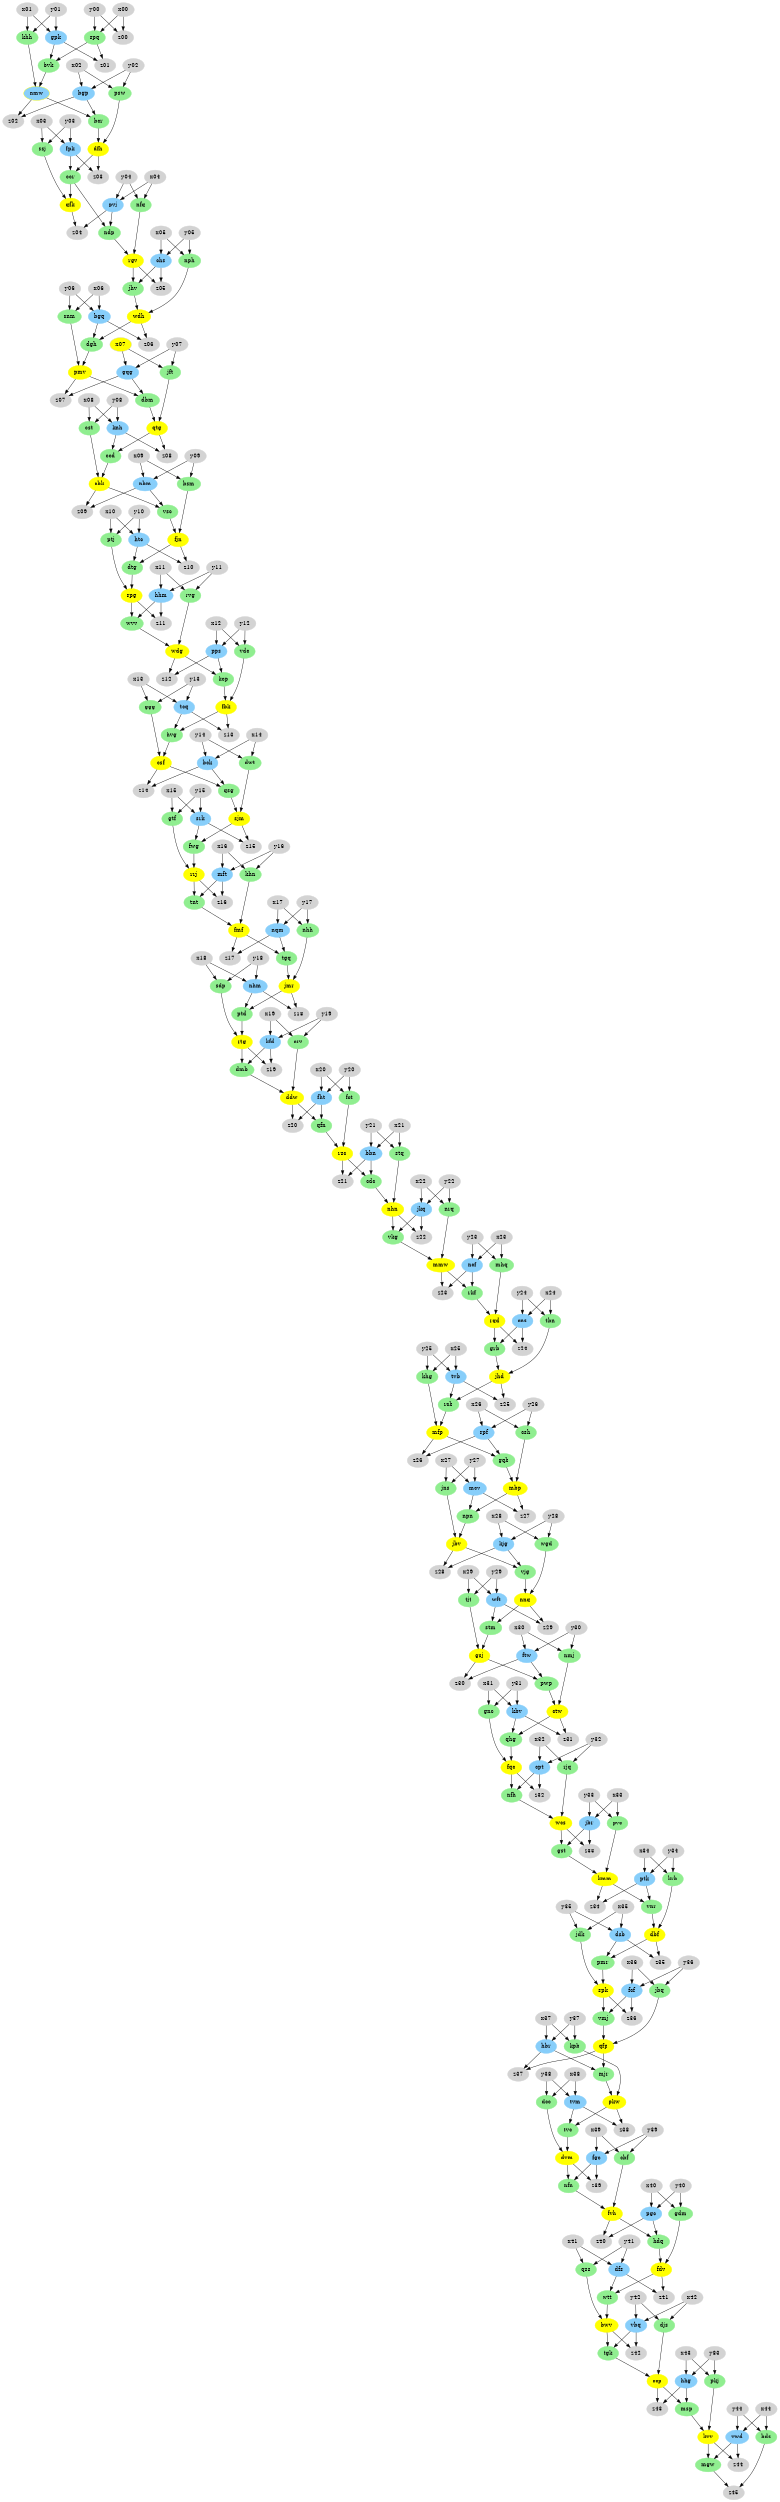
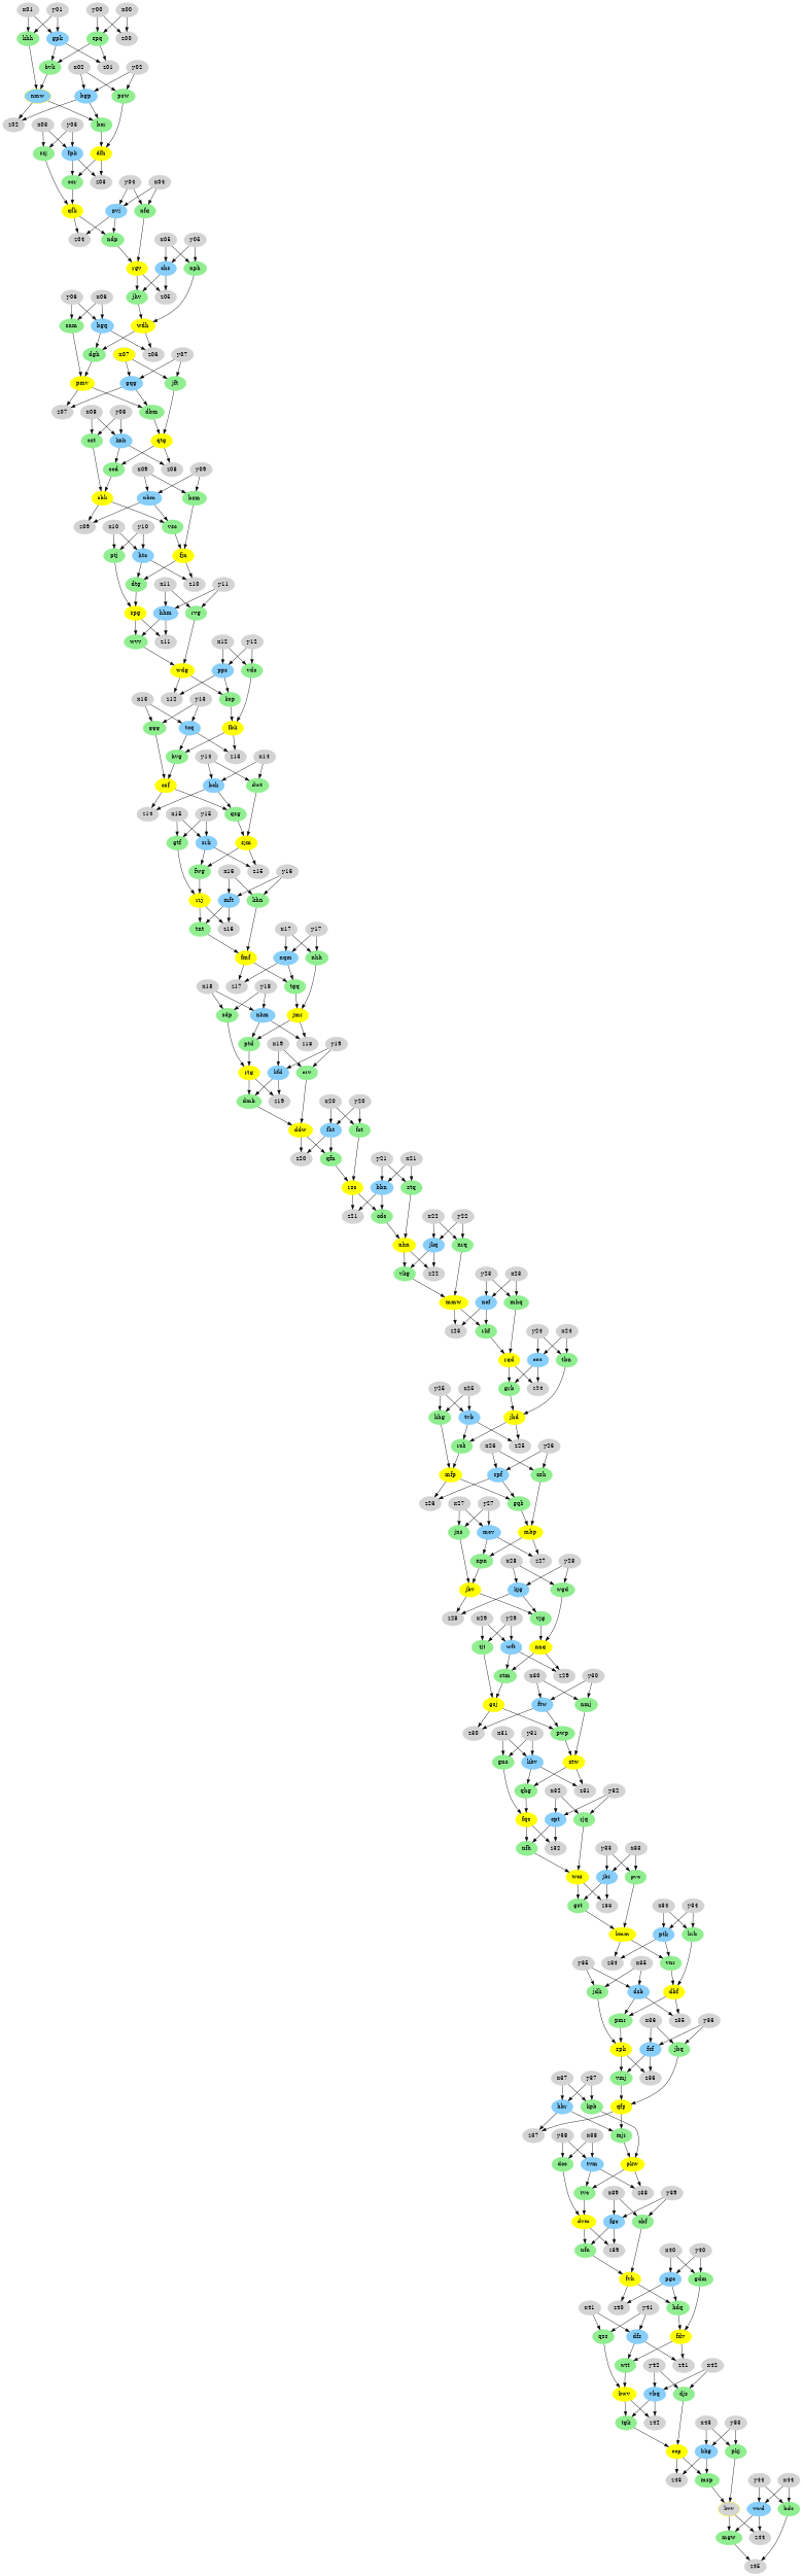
  digraph {
    node [color=lightgrey style=filled]
    x36
    x21
    x00
    x10
    x42
    x07 [fillcolor=yellow]
    x27
    x40
    x31
    x38
    x04
    x30
    x12
    x26
    x33
    x15
    x16
    x18
    x23
    x43
    x14
    x41
    x32
    x01
    x25
    x28
    x37
    x22
    x24
    x39
    x11
    x44
    x29
    x08
    x34
    x35
    x05
    x03
    x02
    x09
    x20
    x17
    x19
    x06
    x13
    y01
    y22
    y15
    y00
    y27
    y30
    y34
    y05
    y28
    y37
    y08
    y23
    y07
    n59 [label=y83]
    y44
    y06
    y11
    y39
    y38
    y03
    y13
    y14
    y04
    y12
    y17
    y02
    y35
    y42
    y21
    y09
    y20
    y36
    y19
    y10
    y29
    y26
    y31
    y33
    y16
    y18
    y32
    y24
    y40
    y41
    y25
    tvc [color=lightgreen]
    ggg [color=lightgreen]
    rvg [color=lightgreen]
    mgw [color=lightgreen]
    qss [color=lightgreen]
    hvg [color=lightgreen]
    bsm [color=lightgreen]
    ptj [color=lightgreen]
    psw [color=lightgreen]
    vsc [color=lightgreen]
    ssj [color=lightgreen]
    tnt [color=lightgreen]
    wvv [color=lightgreen]
    gst [color=lightgreen]
    bcr [color=lightgreen]
    jft [color=lightgreen]
    vmj [color=lightgreen]
    qfn [color=lightgreen]
    tjt [color=lightgreen]
    vjg [color=lightgreen]
    nfq [color=lightgreen]
    bvk [color=lightgreen]
    nph [color=lightgreen]
    csh [color=lightgreen]
    npn [color=lightgreen]
    ndp [color=lightgreen]
    spq [color=lightgreen]
    fwg [color=lightgreen]
    ccr [color=lightgreen]
    dgh [color=lightgreen]
    nhh [color=lightgreen]
    bds [color=lightgreen]
    jbq [color=lightgreen]
    wtt [color=lightgreen]
    gtf [color=lightgreen]
    wgd [color=lightgreen]
    cbf [color=lightgreen]
    tbn [color=lightgreen]
    djs [color=lightgreen]
    msp [color=lightgreen]
    pwp [color=lightgreen]
    rcb [color=lightgreen]
    jdk [color=lightgreen]
    gqb [color=lightgreen]
    ccd [color=lightgreen]
    dbm [color=lightgreen]
    nmj [color=lightgreen]
    nrq [color=lightgreen]
    jhv [color=lightgreen]
    stq [color=lightgreen]
    khn [color=lightgreen]
    ptd [color=lightgreen]
    nfh [color=lightgreen]
    rkf [color=lightgreen]
    mjr [color=lightgreen]
    khg [color=lightgreen]
    vdc [color=lightgreen]
    dwt [color=lightgreen]
    kcp [color=lightgreen]
    tgq [color=lightgreen]
    sdp [color=lightgreen]
    qhg [color=lightgreen]
    qsg [color=lightgreen]
    nfn [color=lightgreen]
    mhq [color=lightgreen]
    cnm [color=lightgreen]
    grb [color=lightgreen]
    dtg [color=lightgreen]
    rjq [color=lightgreen]
    pvc [color=lightgreen]
    vkg [color=lightgreen]
    pkj [color=lightgreen]
    stm [color=lightgreen]
    cst [color=lightgreen]
    krb [color=lightgreen]
    jns [color=lightgreen]
    khh [color=lightgreen]
    vnr [color=lightgreen]
    kpb [color=lightgreen]
    dcc [color=lightgreen]
    gdm [color=lightgreen]
    cdc [color=lightgreen]
    pmr [color=lightgreen]
    crv [color=lightgreen]
    tgk [color=lightgreen]
    gnc [color=lightgreen]
    dmb [color=lightgreen]
    fct [color=lightgreen]
    hdq [color=lightgreen]
    rtg [color=yellow]
    wdh [color=yellow]
    kmm [color=yellow]
-   kvv [color=yellow]
+   kvv [color=yellow fillcolor=lightgrey]
    rsc [color=yellow]
    qtg [color=yellow]
    gsj [color=yellow]
    fvh [color=yellow]
    mbp [color=yellow]
    fjn [color=yellow]
    dfh [color=yellow]
    mfp [color=yellow]
    pkw [color=yellow]
    ddw [color=yellow]
    sjm [color=yellow]
    fdv [color=yellow]
    jhd [color=yellow]
    nnq [color=yellow]
    mmw [color=yellow]
    wcs [color=yellow]
    spk [color=yellow]
    bwv [color=yellow]
    jbv [color=yellow]
    ctw [color=yellow]
    dbf [color=yellow]
    cbk [color=yellow]
    rgv [color=yellow]
    jmr [color=yellow]
    nmw [color=yellow fillcolor=lightskyblue]
    rqd [color=yellow]
    nhn [color=yellow]
    ccp [color=yellow]
    csf [color=yellow]
    fqc [color=yellow]
    rrj [color=yellow]
    qfp [color=yellow]
    qfk [color=yellow]
    fmf [color=yellow]
    spg [color=yellow]
    wdg [color=yellow]
    fbk [color=yellow]
    pmv [color=yellow]
    dvm [color=yellow]
    spf [color=lightskyblue]
    hhg [color=lightskyblue]
    kjg [color=lightskyblue]
    nqm [color=lightskyblue]
    wft [color=lightskyblue]
    hhm [color=lightskyblue]
    vwd [color=lightskyblue]
    mft [color=lightskyblue]
    fht [color=lightskyblue]
    nbm [color=lightskyblue]
    nhm [color=lightskyblue]
    cpt [color=lightskyblue]
    pgc [color=lightskyblue]
    kfd [color=lightskyblue]
    bck [color=lightskyblue]
    tcq [color=lightskyblue]
    dsb [color=lightskyblue]
    ptk [color=lightskyblue]
    bbn [color=lightskyblue]
    gpk [color=lightskyblue]
    ftw [color=lightskyblue]
    kbv [color=lightskyblue]
    mcv [color=lightskyblue]
    pvj [color=lightskyblue]
    hbr [color=lightskyblue]
    cns [color=lightskyblue]
    fcf [color=lightskyblue]
    dfs [color=lightskyblue]
    vbq [color=lightskyblue]
    pps [color=lightskyblue]
    srk [color=lightskyblue]
    chs [color=lightskyblue]
    jbr [color=lightskyblue]
    knh [color=lightskyblue]
    jkq [color=lightskyblue]
    gqg [color=lightskyblue]
    htc [color=lightskyblue]
    bgq [color=lightskyblue]
    bgp [color=lightskyblue]
    ncf [color=lightskyblue]
    tvb [color=lightskyblue]
    tvm [color=lightskyblue]
    fgc [color=lightskyblue]
    fpk [color=lightskyblue]
    z35
    z20
    z13
    z16
    z04
    z06
    z41
    z09
    z21
    z23
    z19
    z32
    z07
    z29
    z17
    z10
    z27
    z08
    z02
    z39
    z36
    z37
    z05
    z42
    z30
    z43
    z14
    z33
    z26
    z44
    z01
    z11
    z28
    z24
    z31
    z40
    z45
    z12
    z15
    z34
    z03
    z38
    z22
    z25
    z00
    z18
    subgraph sub_1 {
      x36
      x21
      x00
      x10
      x42
      x07
      x27
      x40
      x31
      x38
      x04
      x30
      x12
      x26
      x33
      x15
      x16
      x18
      x23
      x43
      x14
      x41
      x32
      x01
      x25
      x28
      x37
      x22
      x24
      x39
      x11
      x44
      x29
      x08
      x34
      x35
      x05
      x03
      x02
      x09
      x20
      x17
      x19
      x06
      x13
    }
    subgraph sub_2 {
      y01
      y22
      y15
      y00
      y27
      y30
      y34
      y05
      y28
      y37
      y08
      y23
      y07
      n59
      y44
      y06
      y11
      y39
      y38
      y03
      y13
      y14
      y04
      y12
      y17
      y02
      y35
      y42
      y21
      y09
      y20
      y36
      y19
      y10
      y29
      y26
      y31
      y33
      y16
      y18
      y32
      y24
      y40
      y41
      y25
    }
    subgraph sub_3 {
      tvc
      ggg
      rvg
      mgw
      qss
      hvg
      bsm
      ptj
      psw
      vsc
      ssj
      tnt
      wvv
      gst
      bcr
      jft
      vmj
      qfn
      tjt
      vjg
      nfq
      bvk
      nph
      csh
      npn
      ndp
      spq
      fwg
      ccr
      dgh
      nhh
      bds
      jbq
      wtt
      gtf
      wgd
      cbf
      tbn
      djs
      msp
      pwp
      rcb
      jdk
      gqb
      ccd
      dbm
      nmj
      nrq
      jhv
      stq
      khn
      ptd
      nfh
      rkf
      mjr
      khg
      vdc
      dwt
      kcp
      tgq
      sdp
      qhg
      qsg
      nfn
      mhq
      cnm
      grb
      dtg
      rjq
      pvc
      vkg
      pkj
      stm
      cst
      krb
      jns
      khh
      vnr
      kpb
      dcc
      gdm
      cdc
      pmr
      crv
      tgk
      gnc
      dmb
      fct
      hdq
    }
    subgraph sub_4 {
      rtg
      wdh
      kmm
      kvv
      rsc
      qtg
      gsj
      fvh
      mbp
      fjn
      dfh
      mfp
      pkw
      ddw
      sjm
      fdv
      jhd
      nnq
      mmw
      wcs
      spk
      bwv
      jbv
      ctw
      dbf
      cbk
      rgv
      jmr
      nmw
      rqd
      nhn
      ccp
      csf
      fqc
      rrj
      qfp
      qfk
      fmf
      spg
      wdg
      fbk
      pmv
      dvm
    }
    subgraph sub_5 {
      spf
      hhg
      kjg
      nqm
      wft
      hhm
      vwd
      mft
      fht
      nbm
      nhm
      cpt
      pgc
      kfd
      bck
      tcq
      dsb
      ptk
      bbn
      gpk
      ftw
      kbv
      mcv
      pvj
      hbr
      cns
      fcf
      dfs
      vbq
      pps
      srk
      chs
      jbr
      knh
      jkq
      gqg
      htc
      bgq
      bgp
      ncf
      tvb
      tvm
      fgc
      fpk
    }
    subgraph sub_6 {
      z35
      z20
      z13
      z16
      z04
      z06
      z41
      z09
      z21
      z23
      z19
      z32
      z07
      z29
      z17
      z10
      z27
      z08
      z02
      z39
      z36
      z37
      z05
      z42
      z30
      z43
      z14
      z33
      z26
      z44
      z01
      z11
      z28
      z24
      z31
      z40
      z45
      z12
      z15
      z34
      z03
      z38
      z22
      z25
      z00
      z18
    }
    x36 -> jbq
    x36 -> fcf
    x21 -> stq
    x21 -> bbn
    x00 -> spq
    x00 -> z00
    x10 -> ptj
    x10 -> htc
    x42 -> djs
    x42 -> vbq
    x07 -> jft
    x07 -> gqg
    x27 -> jns
    x27 -> mcv
    x40 -> gdm
    x40 -> pgc
    x31 -> gnc
    x31 -> kbv
    x38 -> dcc
    x38 -> tvm
    x04 -> nfq
    x04 -> pvj
    x30 -> nmj
    x30 -> ftw
    x12 -> vdc
    x12 -> pps
    x26 -> csh
    x26 -> spf
    x33 -> pvc
    x33 -> jbr
    x15 -> gtf
    x15 -> srk
    x16 -> khn
    x16 -> mft
    x18 -> sdp
    x18 -> nhm
    x23 -> mhq
    x23 -> ncf
    x43 -> pkj
    x43 -> hhg
    x14 -> dwt
    x14 -> bck
    x41 -> qss
    x41 -> dfs
    x32 -> rjq
    x32 -> cpt
    x01 -> khh
    x01 -> gpk
    x25 -> khg
    x25 -> tvb
    x28 -> wgd
    x28 -> kjg
    x37 -> kpb
    x37 -> hbr
    x22 -> nrq
    x22 -> jkq
    x24 -> tbn
    x24 -> cns
    x39 -> cbf
    x39 -> fgc
    x11 -> rvg
    x11 -> hhm
    x44 -> bds
    x44 -> vwd
    x29 -> tjt
    x29 -> wft
    x08 -> cst
    x08 -> knh
    x34 -> krb
    x34 -> ptk
    x35 -> jdk
    x35 -> dsb
    x05 -> nph
    x05 -> chs
    x03 -> ssj
    x03 -> fpk
    x02 -> psw
    x02 -> bgp
    x09 -> bsm
    x09 -> nbm
    x20 -> fct
    x20 -> fht
    x17 -> nhh
    x17 -> nqm
    x19 -> crv
    x19 -> kfd
    x06 -> cnm
    x06 -> bgq
    x13 -> ggg
    x13 -> tcq
    y01 -> khh
    y01 -> gpk
    y22 -> nrq
    y22 -> jkq
    y15 -> gtf
    y15 -> srk
    y00 -> spq
    y00 -> z00
    y27 -> jns
    y27 -> mcv
    y30 -> nmj
    y30 -> ftw
    y34 -> krb
    y34 -> ptk
    y05 -> nph
    y05 -> chs
    y28 -> wgd
    y28 -> kjg
    y37 -> kpb
    y37 -> hbr
    y08 -> cst
    y08 -> knh
    y23 -> mhq
    y23 -> ncf
    y07 -> jft
    y07 -> gqg
    n59 -> pkj
    n59 -> hhg
    y44 -> bds
    y44 -> vwd
    y06 -> cnm
    y06 -> bgq
    y11 -> rvg
    y11 -> hhm
    y39 -> cbf
    y39 -> fgc
    y38 -> dcc
    y38 -> tvm
    y03 -> ssj
    y03 -> fpk
    y13 -> ggg
    y13 -> tcq
    y14 -> dwt
    y14 -> bck
    y04 -> nfq
    y04 -> pvj
    y12 -> vdc
    y12 -> pps
    y17 -> nhh
    y17 -> nqm
    y02 -> psw
    y02 -> bgp
    y35 -> jdk
    y35 -> dsb
    y42 -> djs
    y42 -> vbq
    y21 -> stq
    y21 -> bbn
    y09 -> bsm
    y09 -> nbm
    y20 -> fct
    y20 -> fht
    y36 -> jbq
    y36 -> fcf
    y19 -> crv
    y19 -> kfd
    y10 -> ptj
    y10 -> htc
    y29 -> tjt
    y29 -> wft
    y26 -> csh
    y26 -> spf
    y31 -> gnc
    y31 -> kbv
    y33 -> pvc
    y33 -> jbr
    y16 -> khn
    y16 -> mft
    y18 -> sdp
    y18 -> nhm
    y32 -> rjq
    y32 -> cpt
    y24 -> tbn
    y24 -> cns
    y40 -> gdm
    y40 -> pgc
    y41 -> qss
    y41 -> dfs
    y25 -> khg
    y25 -> tvb
    tvc -> dvm
    ggg -> csf
    rvg -> wdg
    mgw -> z45
    qss -> bwv
    hvg -> csf
    bsm -> fjn
    ptj -> spg
    psw -> dfh
    vsc -> fjn
    ssj -> qfk
    tnt -> fmf
    wvv -> wdg
    gst -> kmm
    bcr -> dfh
    jft -> qtg
    vmj -> qfp
    qfn -> rsc
    tjt -> gsj
    vjg -> nnq
    nfq -> rgv
    bvk -> nmw
    nph -> wdh
    csh -> mbp
    npn -> jbv
    ndp -> rgv
    spq -> bvk
    spq -> z01
    fwg -> rrj
    ccr -> qfk
    dgh -> pmv
    nhh -> jmr
    bds -> z45
    jbq -> qfp
    wtt -> bwv
    gtf -> rrj
    wgd -> nnq
    cbf -> fvh
    tbn -> jhd
    djs -> ccp
    msp -> kvv
    pwp -> ctw
    rcb -> mfp
    jdk -> spk
    gqb -> mbp
    ccd -> cbk
    dbm -> qtg
    nmj -> ctw
    nrq -> mmw
    jhv -> wdh
    stq -> nhn
    khn -> fmf
    ptd -> rtg
    nfh -> wcs
    rkf -> rqd
    mjr -> pkw
    khg -> mfp
    vdc -> fbk
    dwt -> sjm
    kcp -> fbk
    tgq -> jmr
    sdp -> rtg
    qhg -> fqc
    qsg -> sjm
    nfn -> fvh
    mhq -> rqd
    cnm -> pmv
    grb -> jhd
    dtg -> spg
    rjq -> wcs
    pvc -> kmm
    vkg -> mmw
    pkj -> kvv
    stm -> gsj
    cst -> cbk
    krb -> dbf
    jns -> jbv
    khh -> nmw
    vnr -> dbf
    kpb -> pkw
    dcc -> dvm
    gdm -> fdv
    cdc -> nhn
    pmr -> spk
    crv -> ddw
    tgk -> ccp
    gnc -> fqc
    dmb -> ddw
    fct -> rsc
    hdq -> fdv
    rtg -> dmb
    rtg -> z19
    wdh -> dgh
    wdh -> z06
    kmm -> vnr
    kmm -> z34
    kvv -> mgw
    kvv -> z44
    rsc -> cdc
    rsc -> z21
    qtg -> ccd
    qtg -> z08
    gsj -> pwp
    gsj -> z30
    fvh -> hdq
    fvh -> z40
    mbp -> npn
    mbp -> z27
    fjn -> dtg
    fjn -> z10
    dfh -> ccr
    dfh -> z03
    mfp -> gqb
    mfp -> z26
    pkw -> tvc
    pkw -> z38
    ddw -> qfn
    ddw -> z20
    sjm -> fwg
    sjm -> z15
    fdv -> wtt
    fdv -> z41
    jhd -> rcb
    jhd -> z25
    nnq -> stm
    nnq -> z29
    mmw -> rkf
    mmw -> z23
    wcs -> gst
    wcs -> z33
    spk -> vmj
    spk -> z36
    bwv -> tgk
    bwv -> z42
    jbv -> vjg
    jbv -> z28
    ctw -> qhg
    ctw -> z31
    dbf -> pmr
    dbf -> z35
    cbk -> vsc
    cbk -> z09
    rgv -> jhv
    rgv -> z05
    jmr -> ptd
    jmr -> z18
    nmw -> bcr
    nmw -> z02
    rqd -> grb
    rqd -> z24
    nhn -> vkg
    nhn -> z22
    ccp -> msp
    ccp -> z43
    csf -> qsg
    csf -> z14
    fqc -> nfh
    fqc -> z32
    rrj -> tnt
    rrj -> z16
    qfp -> mjr
    qfp -> z37
-   ccr -> ndp
+   qfk -> ndp
    qfk -> z04
    fmf -> tgq
    fmf -> z17
    spg -> wvv
    spg -> z11
    wdg -> kcp
    wdg -> z12
    fbk -> hvg
    fbk -> z13
    pmv -> dbm
    pmv -> z07
    dvm -> nfn
    dvm -> z39
    spf -> gqb
    spf -> z26
    hhg -> msp
    hhg -> z43
    kjg -> vjg
    kjg -> z28
    nqm -> tgq
    nqm -> z17
    wft -> stm
    wft -> z29
    hhm -> wvv
    hhm -> z11
    vwd -> mgw
    vwd -> z44
    mft -> tnt
    mft -> z16
    fht -> qfn
    fht -> z20
    nbm -> vsc
    nbm -> z09
    nhm -> ptd
    nhm -> z18
    cpt -> nfh
    cpt -> z32
    pgc -> hdq
    pgc -> z40
    kfd -> dmb
    kfd -> z19
    bck -> qsg
    bck -> z14
    tcq -> hvg
    tcq -> z13
    dsb -> pmr
    dsb -> z35
    ptk -> vnr
    ptk -> z34
    bbn -> cdc
    bbn -> z21
    gpk -> bvk
    gpk -> z01
    ftw -> pwp
    ftw -> z30
    kbv -> qhg
    kbv -> z31
    mcv -> npn
    mcv -> z27
    pvj -> ndp
    pvj -> z04
    hbr -> mjr
    hbr -> z37
    cns -> grb
    cns -> z24
    fcf -> vmj
    fcf -> z36
    dfs -> wtt
    dfs -> z41
    vbq -> tgk
    vbq -> z42
    pps -> kcp
    pps -> z12
    srk -> fwg
    srk -> z15
    chs -> jhv
    chs -> z05
    jbr -> gst
    jbr -> z33
    knh -> ccd
    knh -> z08
    jkq -> vkg
    jkq -> z22
    gqg -> dbm
    gqg -> z07
    htc -> dtg
    htc -> z10
    bgq -> dgh
    bgq -> z06
    bgp -> bcr
    bgp -> z02
    ncf -> rkf
    ncf -> z23
    tvb -> rcb
    tvb -> z25
    tvm -> tvc
    tvm -> z38
    fgc -> nfn
    fgc -> z39
    fpk -> ccr
    fpk -> z03
  }
